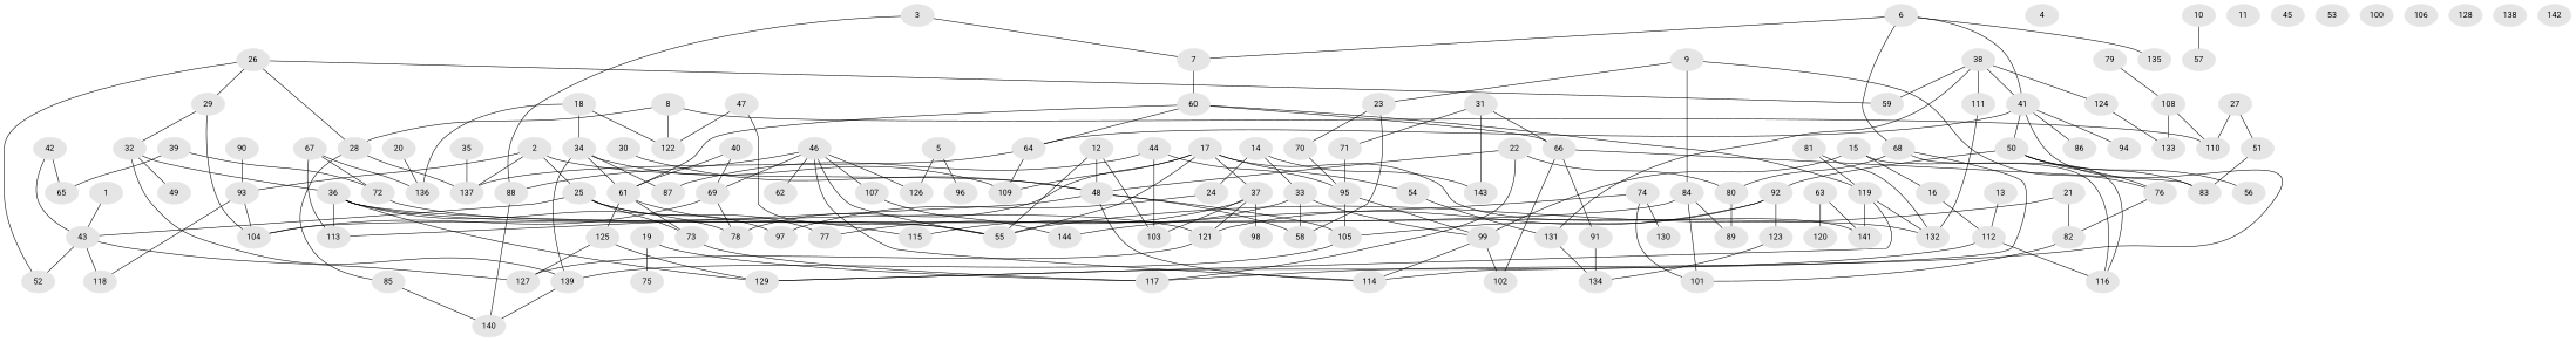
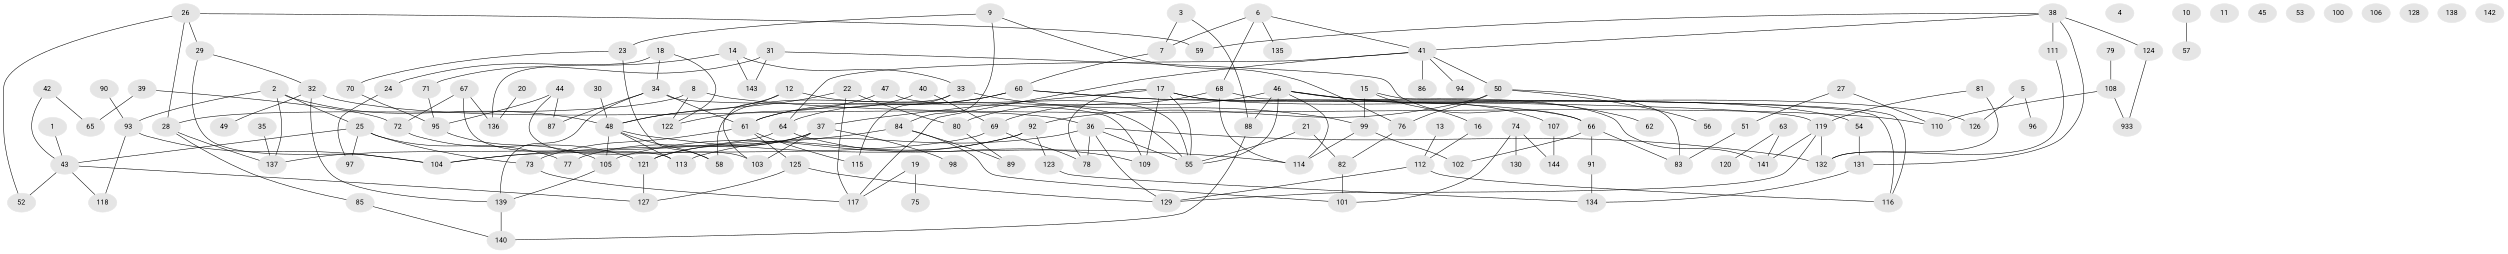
  graph {
    fontname=Roboto
    node [color=gray90 fontname=Roboto style=filled]
    edge [fontname=Roboto]
    1
    43
    52
    118
    127
    2
    25
    48
    93
    137
    77
    97
    73
    58
    113
    114
    105
    104
    3
    7
    88
    60
    140
    4
    5
    96
    126
    6
    41
    68
    135
    117
    50
    64
    86
    94
    116
    80
    66
    61
    119
    8
    28
    110
    122
    85
    9
    23
    76
    84
    70
    82
    101
    89
    10
    57
    11
    12
    55
    103
    13
    112
    129
    14
    24
    33
    143
    99
    115
    15
    16
    102
    17
    37
    54
    78
    109
    141
    98
    121
    131
    18
    34
    136
    139
    87
    19
    75
    20
    21
    22
    95
    26
    29
    59
    32
    27
    51
    83
    36
    49
    30
    31
    71
    91
    132
    125
    35
    38
    111
    124
-   133
+   133 [label=933]
    134
    39
    65
    72
    40
    69
    56
    92
    42
    44
    45
    46
    62
    107
    144
    47
    123
    53
    63
    120
    67
    74
    130
    79
    108
    81
    90
    100
    106
    128
    138
    142
    1 -- 43
    43 -- 52
    43 -- 118
    43 -- 127
    2 -- 25
    2 -- 48
    2 -- 93
    2 -- 137
    25 -- 43
    25 -- 77
    25 -- 97
    25 -- 73
    48 -- 58
    48 -- 113
    48 -- 114
    48 -- 105
    93 -- 118
    93 -- 104
    73 -- 117
    105 -- 139
    3 -- 7
    3 -- 88
    7 -- 60
    88 -- 140
    60 -- 64
    60 -- 66
    60 -- 61
    60 -- 119
    5 -- 96
    5 -- 126
    6 -- 7
    6 -- 41
    6 -- 68
    6 -- 135
    41 -- 117
    41 -- 50
    41 -- 64
    41 -- 86
    41 -- 94
    68 -- 114
    68 -- 116
    68 -- 80
    50 -- 76
    50 -- 83
    50 -- 56
    50 -- 92
    64 -- 137
    64 -- 109
    80 -- 89
    66 -- 102
    66 -- 83
    66 -- 91
    61 -- 73
    61 -- 115
    61 -- 125
    119 -- 129
    119 -- 141
    119 -- 132
    8 -- 28
    8 -- 110
    8 -- 122
    28 -- 137
    28 -- 85
    85 -- 140
    9 -- 23
    9 -- 76
    9 -- 84
    23 -- 58
    23 -- 70
    76 -- 82
    84 -- 104
    84 -- 101
    84 -- 89
    70 -- 95
    82 -- 101
    10 -- 57
    12 -- 48
    12 -- 55
    12 -- 103
    13 -- 112
    112 -- 116
    112 -- 129
    14 -- 24
    14 -- 33
    14 -- 143
    24 -- 97
    33 -- 58
    33 -- 99
    33 -- 115
    99 -- 114
    99 -- 102
    15 -- 116
    15 -- 99
    15 -- 16
    16 -- 112
    17 -- 55
    17 -- 37
    17 -- 54
    17 -- 78
    17 -- 109
    17 -- 141
    37 -- 77
    37 -- 103
    37 -- 98
    37 -- 121
    54 -- 131
    121 -- 127
    131 -- 134
    18 -- 122
    18 -- 34
    18 -- 136
    34 -- 61
    34 -- 109
    34 -- 139
    34 -- 87
    139 -- 140
    19 -- 117
    19 -- 75
    20 -- 136
    21 -- 82
    21 -- 55
    22 -- 48
    22 -- 117
    22 -- 80
    95 -- 105
-   95 -- 99
    26 -- 52
    26 -- 28
    26 -- 29
    26 -- 59
    29 -- 104
    29 -- 32
    32 -- 139
    32 -- 36
    32 -- 49
    27 -- 110
    27 -- 51
    51 -- 83
    36 -- 113
    36 -- 55
    36 -- 129
    36 -- 78
    36 -- 132
    30 -- 48
    31 -- 66
    31 -- 143
    31 -- 71
    71 -- 95
    91 -- 134
    125 -- 127
    125 -- 129
    35 -- 137
    38 -- 41
    38 -- 131
    38 -- 59
    38 -- 111
    38 -- 124
    111 -- 132
    124 -- 133
    39 -- 65
    39 -- 72
    72 -- 121
    40 -- 61
    40 -- 69
    69 -- 104
    69 -- 78
    92 -- 105
    92 -- 121
    92 -- 123
    42 -- 43
    42 -- 65
    44 -- 103
    44 -- 87
    44 -- 95
    46 -- 114
    46 -- 88
    46 -- 126
    46 -- 55
    46 -- 69
    46 -- 62
    46 -- 107
    107 -- 144
    47 -- 122
    47 -- 55
    123 -- 134
    63 -- 141
    63 -- 120
    67 -- 113
    67 -- 136
    67 -- 72
    74 -- 101
    74 -- 144
    74 -- 130
    79 -- 108
    108 -- 110
    108 -- 133
    81 -- 119
    81 -- 132
    90 -- 93
  }
